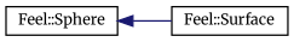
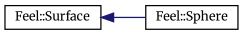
  digraph {
    rankdir=LR
    fontname=Merriweather
    node [color=black fillcolor=white fontname=Merriweather fontsize=10 shape=record style=filled]
    n1 [height=0.2 label="Feel::Surface" width=0.4]
    n2 [height=0.2 label="Feel::Sphere" width=0.4]
-   n2 -> n1 [color=midnightblue dir=back fontname=Merriweather fontsize=10 labelfontname=Helvetica labelfontsize=10 style=solid]
+   n1 -> n2 [color=midnightblue dir=back fontname=Merriweather fontsize=10 labelfontname=Helvetica labelfontsize=10 style=solid]
  }
